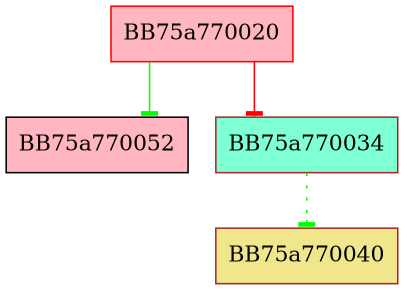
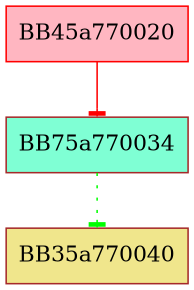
  digraph {
    splines=ortho
    node [color=brown fillcolor=lightpink shape=box style=filled]
    edge [arrowhead=tee color=green style=solid]
-   BB75a770020 [color=red]
-   BB75a770052 [color=black]
+   BB75a770020 [color=red label=BB45a770020]
    BB75a770034 [fillcolor=aquamarine]
-   BB75a770040 [fillcolor=khaki]
-   BB75a770020 -> BB75a770052
+   BB75a770040 [fillcolor=khaki label=BB35a770040]
    BB75a770020 -> BB75a770034 [color=red]
    BB75a770034 -> BB75a770040 [style=dotted]
  }
